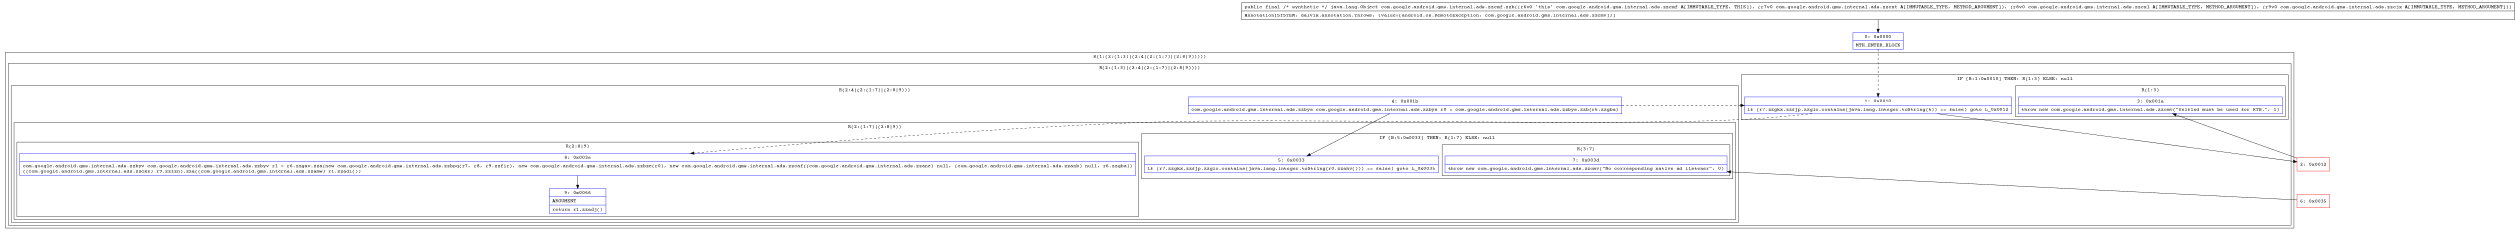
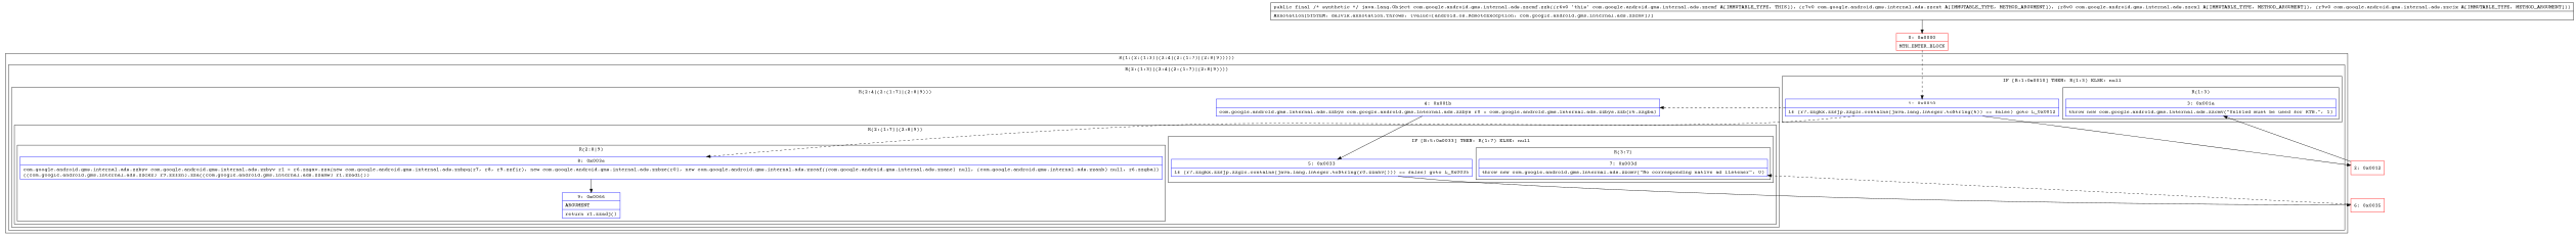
  digraph {
    fontname="Courier Prime"
    node [color=blue fontname="Courier Prime" shape=record]
    edge [fontname="Courier Prime"]
    n1 [label="{3\:\ 0x001a|throw new com.google.android.gms.internal.ads.zzcmv(\"Unified must be used for RTB.\", 1)\l}"]
    n2 [label="{1\:\ 0x0010|if (r7.zzgkx.zzfjp.zzglc.contains(java.lang.Integer.toString(6)) == false) goto L_0x0012\l}"]
    n3 [label="{7\:\ 0x003d|throw new com.google.android.gms.internal.ads.zzcmv(\"No corresponding native ad listener\", 0)\l}"]
    n4 [label="{5\:\ 0x0033|if (r7.zzgkx.zzfjp.zzglc.contains(java.lang.Integer.toString(r0.zzahv())) == false) goto L_0x0035\l}"]
    n5 [label="{8\:\ 0x003e|com.google.android.gms.internal.ads.zzbyv com.google.android.gms.internal.ads.zzbyv r1 = r6.zzgav.zza(new com.google.android.gms.internal.ads.zzbpq(r7, r8, r9.zzfir), new com.google.android.gms.internal.ads.zzbze(r0), new com.google.android.gms.internal.ads.zzcaf((com.google.android.gms.internal.ads.zzane) null, (com.google.android.gms.internal.ads.zzanb) null, r6.zzgba))\l((com.google.android.gms.internal.ads.zzckz) r9.zzfzn).zza((com.google.android.gms.internal.ads.zzamw) r1.zzadi())\l}"]
    n6 [label="{9\:\ 0x0066|ARGUMENT\l|return r1.zzadj()\l}"]
    n7 [label="{4\:\ 0x001b|com.google.android.gms.internal.ads.zzbys com.google.android.gms.internal.ads.zzbys r0 = com.google.android.gms.internal.ads.zzbys.zzb(r6.zzgba)\l}"]
    n8 [color=red label="{2\:\ 0x0012}"]
    n9 [color=red label="{6\:\ 0x0035}"]
-   n10 [label="{0\:\ 0x0000|MTH_ENTER_BLOCK\l}"]
+   n10 [color=red label="{0\:\ 0x0000|MTH_ENTER_BLOCK\l}"]
    n11 [label="{public final \/* synthetic *\/ java.lang.Object com.google.android.gms.internal.ads.zzcmf.zzb((r6v0 'this' com.google.android.gms.internal.ads.zzcmf A[IMMUTABLE_TYPE, THIS]), (r7v0 com.google.android.gms.internal.ads.zzcxt A[IMMUTABLE_TYPE, METHOD_ARGUMENT]), (r8v0 com.google.android.gms.internal.ads.zzcxl A[IMMUTABLE_TYPE, METHOD_ARGUMENT]), (r9v0 com.google.android.gms.internal.ads.zzcjx A[IMMUTABLE_TYPE, METHOD_ARGUMENT]))  | Annotation[SYSTEM, dalvik.annotation.Throws, \{value=[android.os.RemoteException, com.google.android.gms.internal.ads.zzcmv]\}]\l}" color=""]
    subgraph cluster_1 {
      label="R(1:(2:(1:3)|(2:4|(2:(1:7)|(2:8|9)))))"
      subgraph cluster_2 {
        label="R(2:(1:3)|(2:4|(2:(1:7)|(2:8|9))))"
        subgraph cluster_3 {
          label="IF [B:1:0x0010] THEN: R(1:3) ELSE: null"
          n2
          subgraph cluster_4 {
            label="R(1:3)"
            n1
          }
        }
        subgraph cluster_5 {
          label="R(2:4|(2:(1:7)|(2:8|9)))"
          n7
          subgraph cluster_6 {
            label="R(2:(1:7)|(2:8|9))"
            subgraph cluster_7 {
              label="IF [B:5:0x0033] THEN: R(1:7) ELSE: null"
              n4
              subgraph cluster_8 {
                label="R(3:7)"
                n3
              }
            }
            subgraph cluster_9 {
              label="R(2:8|9)"
              n5
              n6
            }
          }
        }
      }
    }
    n2 -> n5 [style=dashed]
-   n7 -> n2 [style=dashed]
+   n2 -> n7 [style=dashed]
    n2 -> n8
+   n4 -> n9
    n5 -> n6
    n7 -> n4
    n8 -> n1
-   n9 -> n3
+   n9 -> n3 [style=dashed]
    n10 -> n2 [style=dashed]
    n11 -> n10
  }
